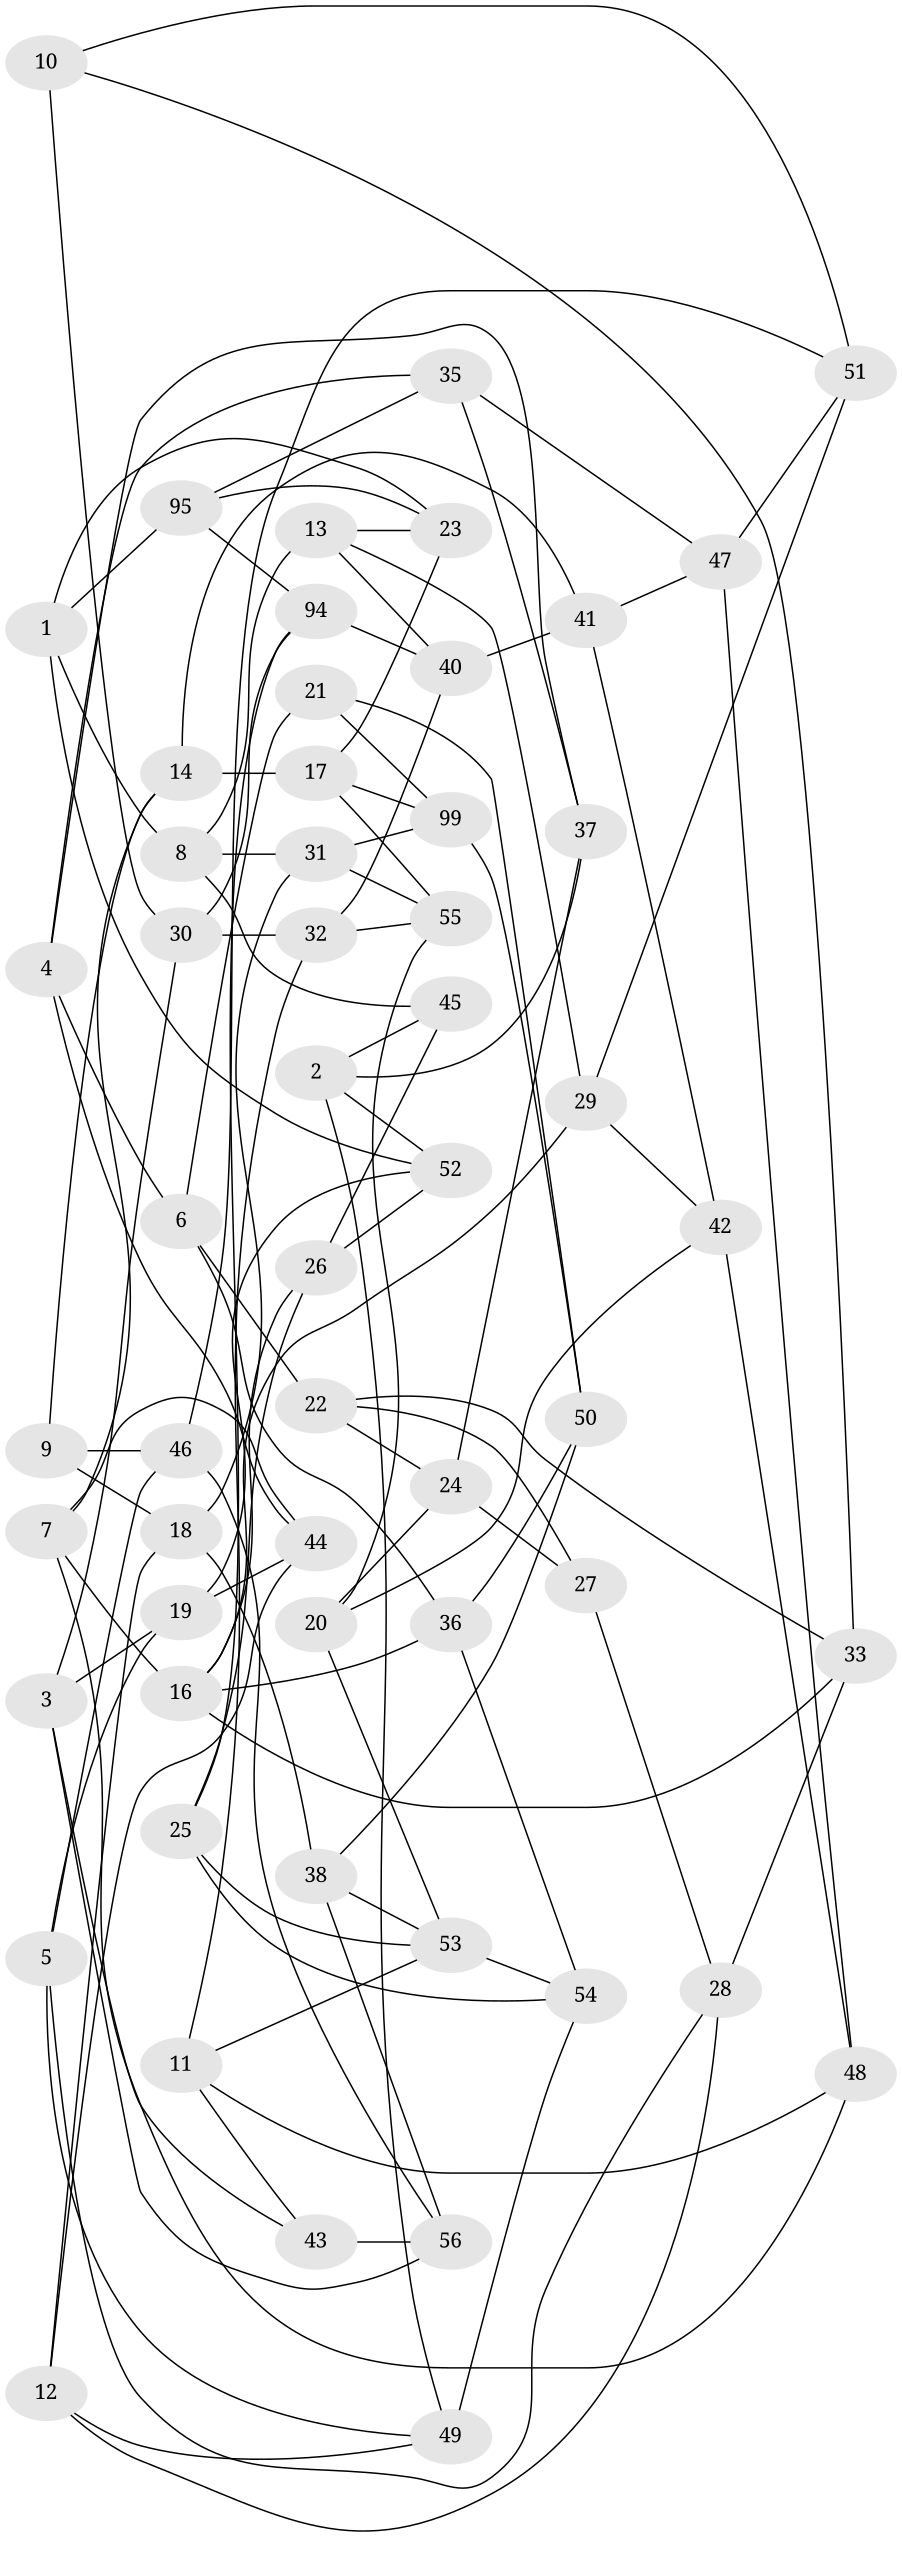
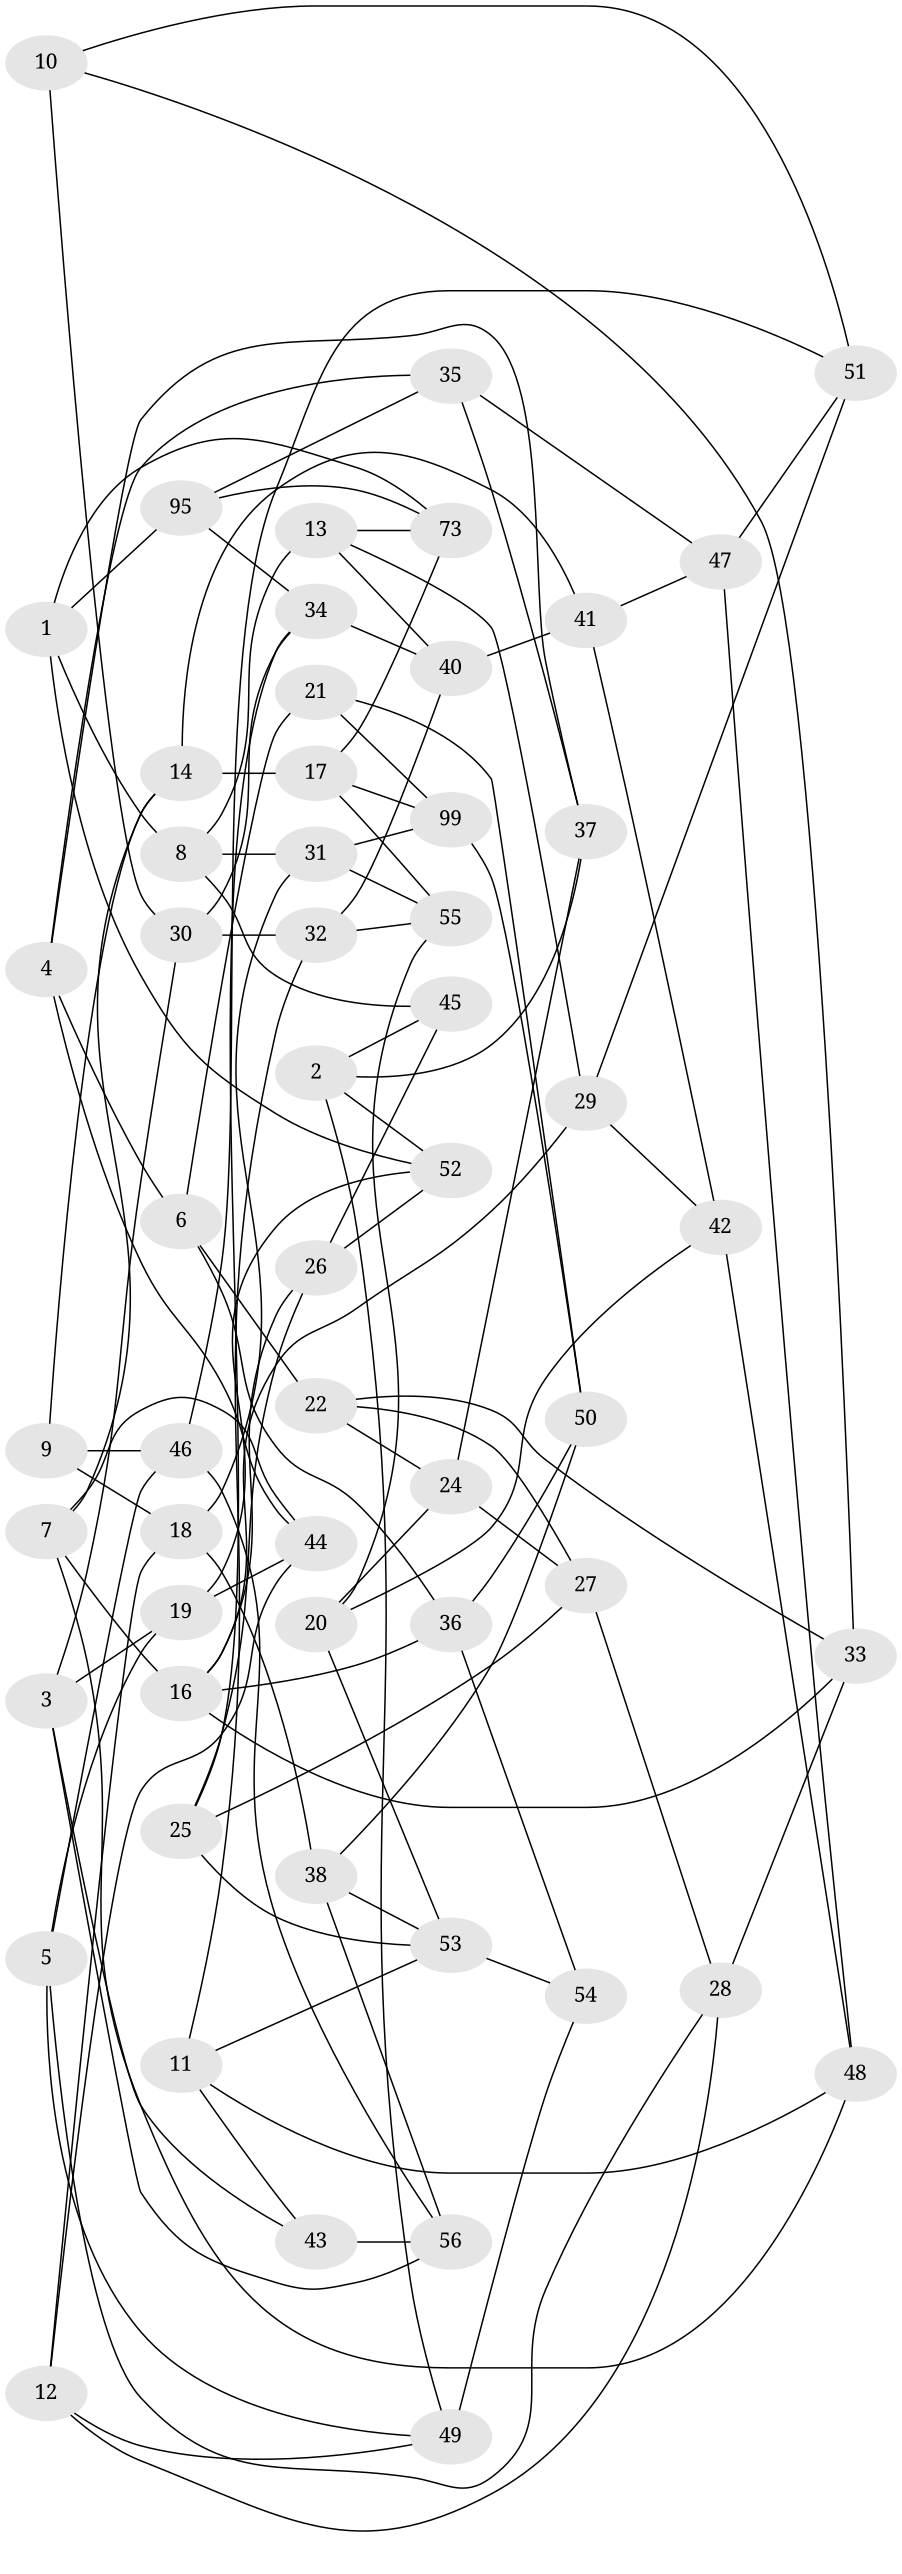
  graph {
    fontname="Noto Serif"
    rankdir=LR
    node [color=gray90 fontname="Noto Serif" style=filled]
    edge [fontname="Noto Serif"]
    1
    8
    n3 [label=95]
-   23
+   23 [label=73]
    52
    45
    13
    31
    35
-   34 [label=94]
+   34
    2
    37
    49
    54
    3
    19
    30
    43
    56
    44
    32
    4
    6
    21
    22
    36
    47
    5
    28
    46
    33
    51
    n33 [label=99]
    50
    24
    27
    7
    14
    48
    16
    10
    17
    41
    29
    40
    55
    9
    18
    38
    11
    53
    12
    42
    26
    20
    25
    1 -- 8
    1 -- n3
    1 -- 23
    1 -- 52
    8 -- 45
    8 -- 13
    8 -- 31
    n3 -- 23
    n3 -- 35
    n3 -- 34
    13 -- 23
    13 -- 29
    13 -- 40
    31 -- n33
    31 -- 55
    35 -- 37
    35 -- 47
    34 -- 40
    2 -- 52
    2 -- 45
    2 -- 37
    2 -- 49
    49 -- 54
    3 -- 19
    3 -- 30
    3 -- 43
    3 -- 56
    19 -- 52
    19 -- 44
    30 -- 34
    30 -- 32
    43 -- 56
    32 -- 40
    32 -- 55
    4 -- 35
    4 -- 37
    4 -- 44
    4 -- 6
    6 -- 21
    6 -- 22
    6 -- 36
    21 -- n33
    21 -- 50
    22 -- 33
    22 -- 24
    22 -- 27
    36 -- 54
    36 -- 50
    47 -- 51
    47 -- 48
    5 -- 49
    5 -- 19
    5 -- 28
    5 -- 46
    28 -- 33
    46 -- 56
    46 -- 51
    n33 -- 50
    24 -- 37
    24 -- 27
    27 -- 28
    7 -- 44
    7 -- 14
    7 -- 48
    7 -- 16
    14 -- 17
    14 -- 41
    16 -- 36
    16 -- 33
    16 -- 29
    16 -- 26
    10 -- 30
    10 -- 33
    10 -- 51
    17 -- 23
    17 -- n33
    17 -- 55
    41 -- 47
    41 -- 42
    29 -- 51
    29 -- 42
    40 -- 41
    9 -- 46
    9 -- 14
    9 -- 18
    18 -- 31
    18 -- 38
    38 -- 56
    38 -- 50
    38 -- 53
    11 -- 43
    11 -- 32
    11 -- 48
    11 -- 53
    53 -- 54
    12 -- 49
    12 -- 44
    12 -- 28
    12 -- 18
    42 -- 48
    26 -- 52
    26 -- 45
    20 -- 24
    20 -- 55
    20 -- 53
    20 -- 42
    25 -- 34
-   25 -- 54
+   25 -- 27
    25 -- 53
    25 -- 26
  }
